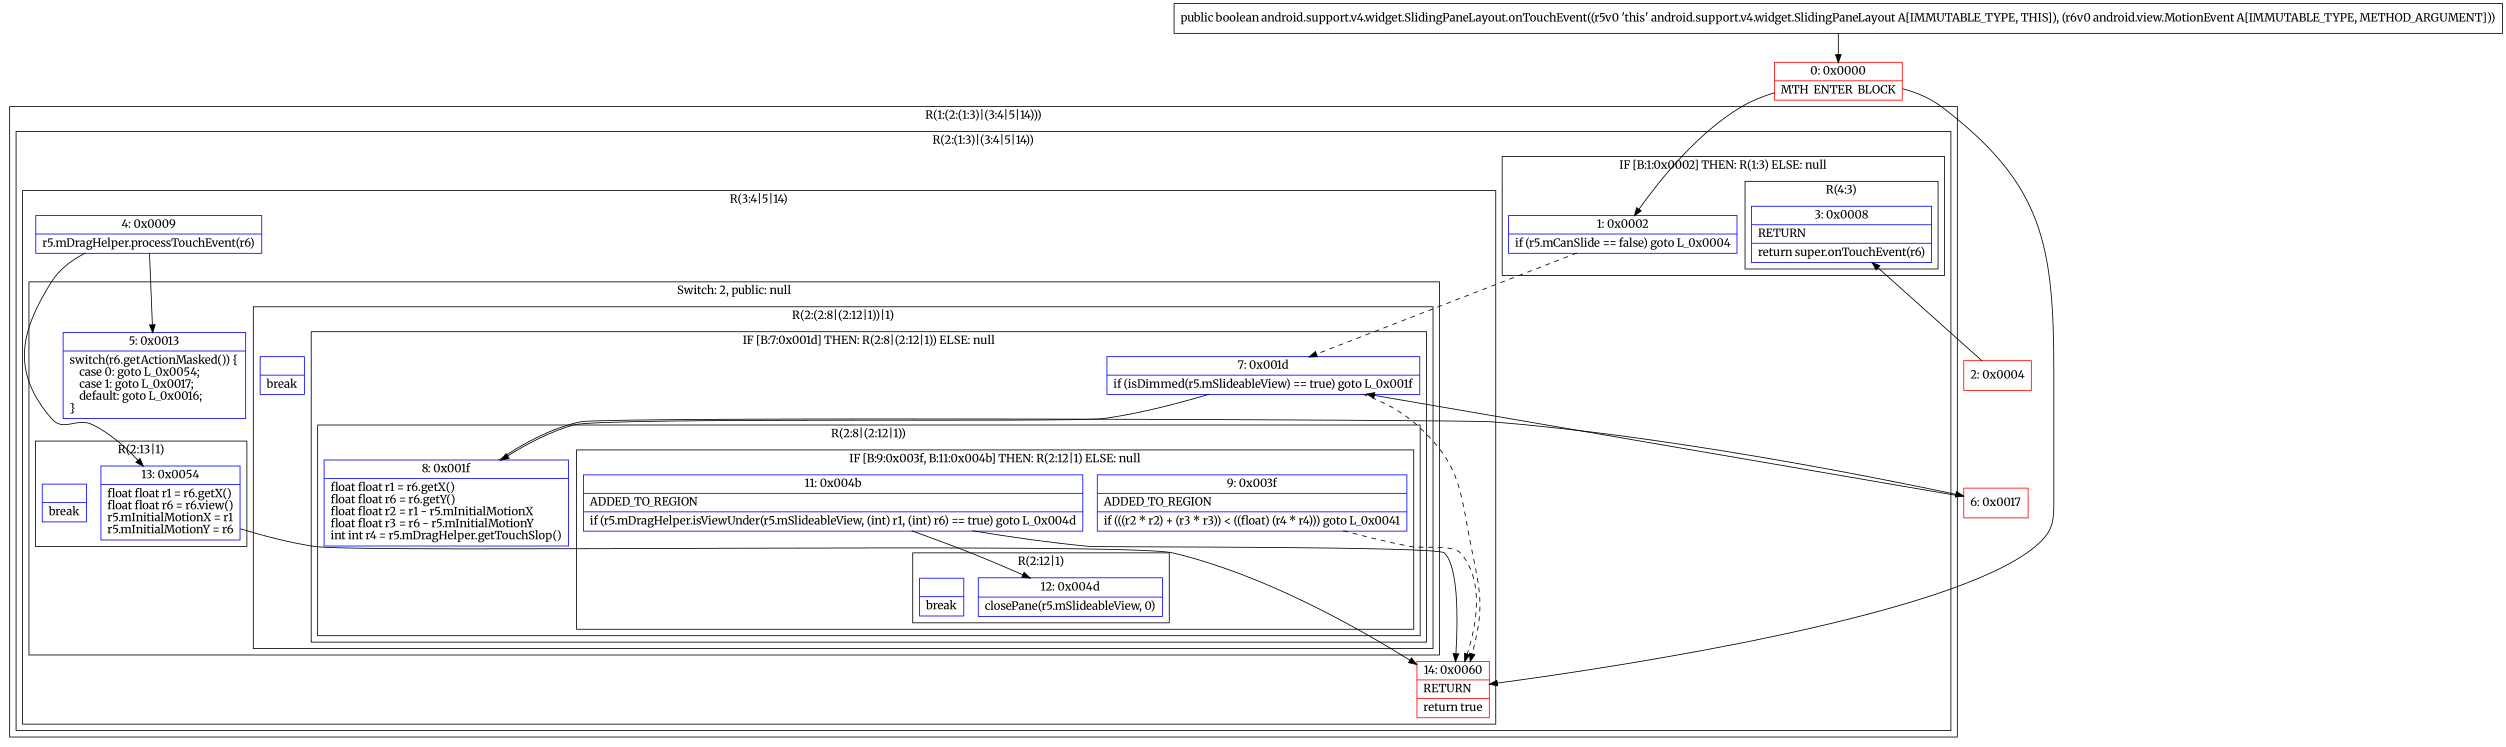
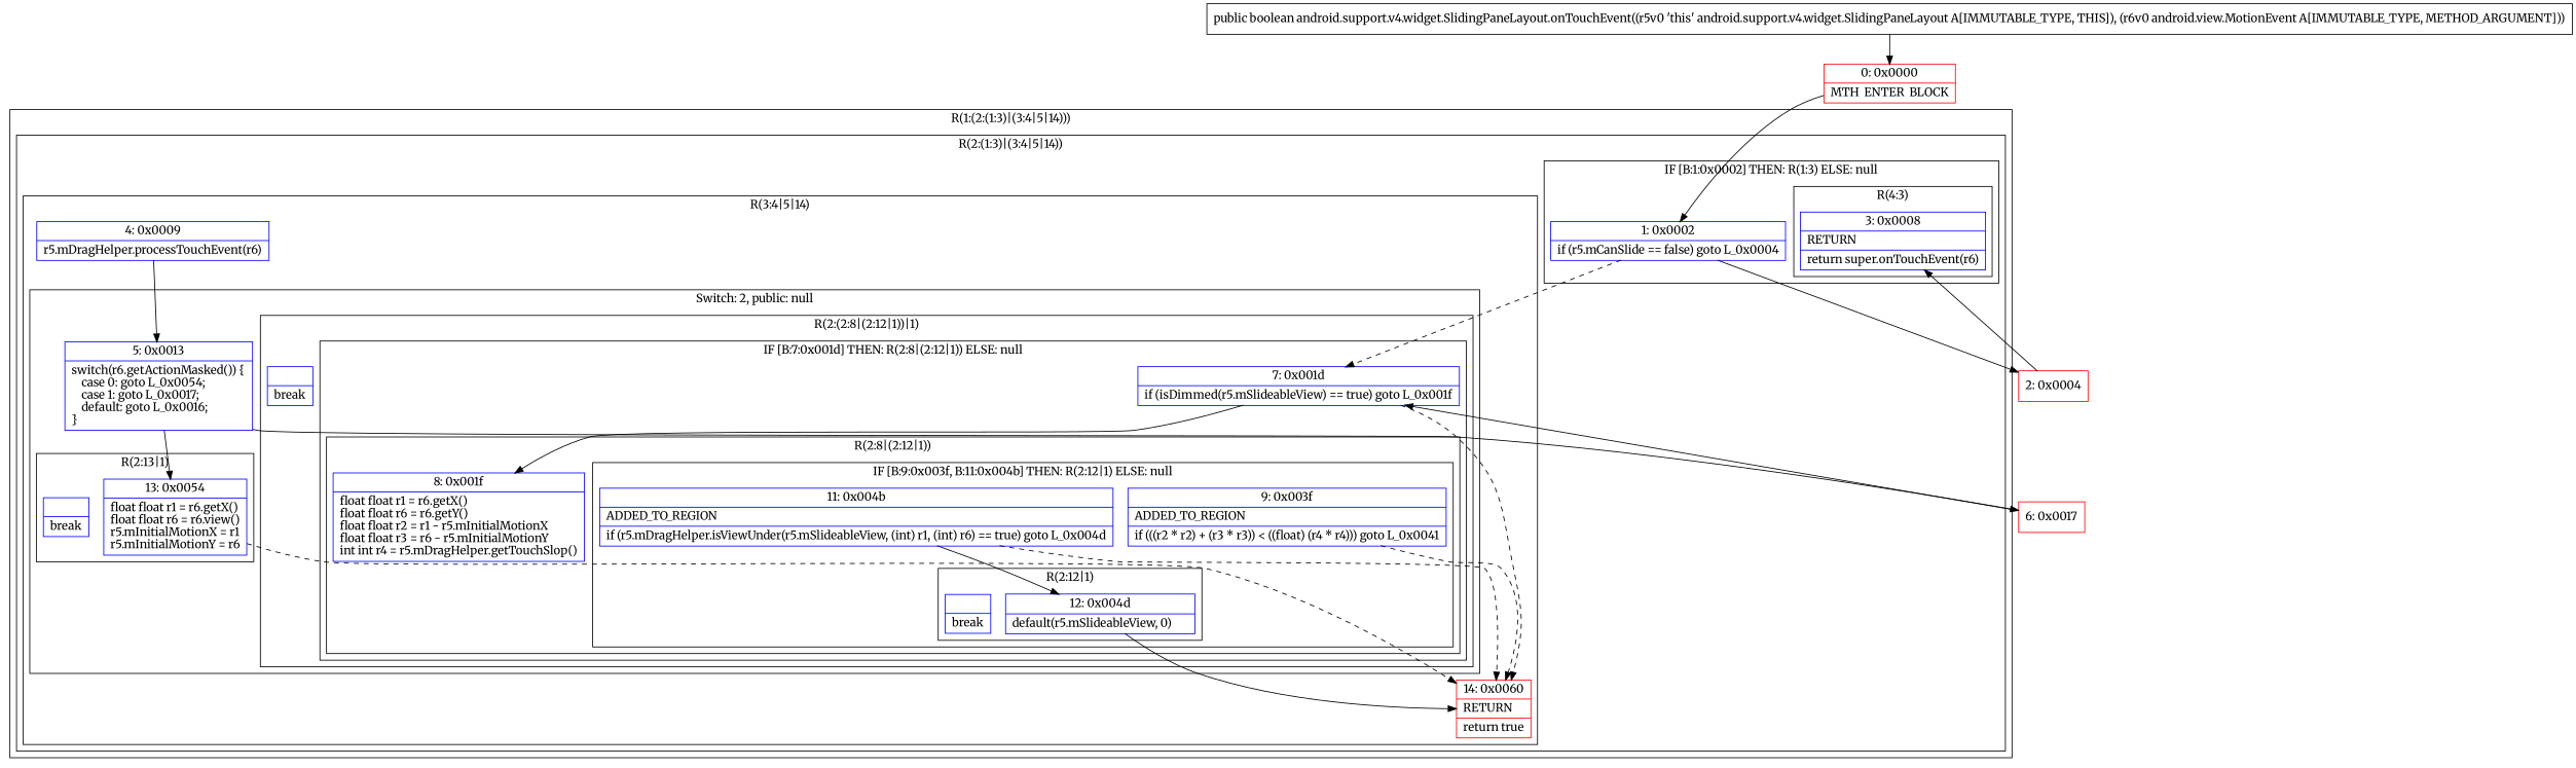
  digraph {
    fontname=Merriweather
    node [color=blue fontname=Merriweather shape=record]
    edge [fontname=Merriweather]
    n1 [label="{3\:\ 0x0008|RETURN\l|return super.onTouchEvent(r6)\l}"]
    n2 [label="{1\:\ 0x0002|if (r5.mCanSlide == false) goto L_0x0004\l}"]
    n3 [label="{13\:\ 0x0054|float float r1 = r6.getX()\lfloat float r6 = r6.view()\lr5.mInitialMotionX = r1\lr5.mInitialMotionY = r6\l}"]
    n4 [label="{|break\l}"]
-   n5 [label="{12\:\ 0x004d|closePane(r5.mSlideableView, 0)\l}"]
+   n5 [label="{12\:\ 0x004d|default(r5.mSlideableView, 0)\l}"]
    n6 [label="{|break\l}"]
    n7 [label="{9\:\ 0x003f|ADDED_TO_REGION\l|if (((r2 * r2) + (r3 * r3)) \< ((float) (r4 * r4))) goto L_0x0041\l}"]
    n8 [label="{11\:\ 0x004b|ADDED_TO_REGION\l|if (r5.mDragHelper.isViewUnder(r5.mSlideableView, (int) r1, (int) r6) == true) goto L_0x004d\l}"]
    n9 [label="{8\:\ 0x001f|float float r1 = r6.getX()\lfloat float r6 = r6.getY()\lfloat float r2 = r1 \- r5.mInitialMotionX\lfloat float r3 = r6 \- r5.mInitialMotionY\lint int r4 = r5.mDragHelper.getTouchSlop()\l}"]
    n10 [label="{7\:\ 0x001d|if (isDimmed(r5.mSlideableView) == true) goto L_0x001f\l}"]
    n11 [label="{|break\l}"]
    n12 [label="{5\:\ 0x0013|switch(r6.getActionMasked()) \{\l    case 0: goto L_0x0054;\l    case 1: goto L_0x0017;\l    default: goto L_0x0016;\l\}\l}"]
    n13 [label="{4\:\ 0x0009|r5.mDragHelper.processTouchEvent(r6)\l}"]
    n14 [color=red label="{14\:\ 0x0060|RETURN\l|return true\l}"]
    n15 [color=red label="{2\:\ 0x0004}"]
    n16 [color=red label="{6\:\ 0x0017}"]
    n17 [color=red label="{0\:\ 0x0000|MTH_ENTER_BLOCK\l}"]
    n18 [label="{public boolean android.support.v4.widget.SlidingPaneLayout.onTouchEvent((r5v0 'this' android.support.v4.widget.SlidingPaneLayout A[IMMUTABLE_TYPE, THIS]), (r6v0 android.view.MotionEvent A[IMMUTABLE_TYPE, METHOD_ARGUMENT])) }" color=""]
    subgraph cluster_1 {
      label="R(1:(2:(1:3)|(3:4|5|14)))"
      subgraph cluster_2 {
        label="R(2:(1:3)|(3:4|5|14))"
        subgraph cluster_3 {
          label="IF [B:1:0x0002] THEN: R(1:3) ELSE: null"
          n2
          subgraph cluster_4 {
            label="R(4:3)"
            n1
          }
        }
        subgraph cluster_5 {
          label="R(3:4|5|14)"
          n13
          n14
          subgraph cluster_6 {
            label="Switch: 2, public: null"
            n12
            subgraph cluster_7 {
              label="R(2:13|1)"
              n3
              n4
            }
            subgraph cluster_8 {
              label="R(2:(2:8|(2:12|1))|1)"
              n11
              subgraph cluster_9 {
                label="IF [B:7:0x001d] THEN: R(2:8|(2:12|1)) ELSE: null"
                n10
                subgraph cluster_10 {
                  label="R(2:8|(2:12|1))"
                  n9
                  subgraph cluster_11 {
                    label="IF [B:9:0x003f, B:11:0x004b] THEN: R(2:12|1) ELSE: null"
                    n7
                    n8
                    subgraph cluster_12 {
                      label="R(2:12|1)"
                      n5
                      n6
                    }
                  }
                }
              }
            }
          }
        }
      }
    }
    n2 -> n10 [style=dashed]
-   n3 -> n14
-   n17 -> n14
+   n2 -> n15
+   n3 -> n14 [style=dashed]
+   n5 -> n14
    n7 -> n14 [style=dashed]
    n8 -> n5
-   n8 -> n14 [style=solid]
+   n8 -> n14 [style=dashed]
    n10 -> n9
    n10 -> n14 [style=dashed]
-   n13 -> n3
-   n9 -> n16
+   n12 -> n3
+   n12 -> n16
    n13 -> n12
    n15 -> n1
    n16 -> n10
    n17 -> n2
    n18 -> n17
  }
